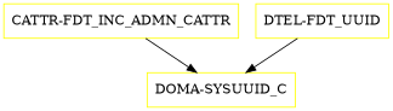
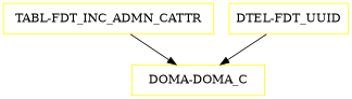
  digraph {
    node [color=yellow shape=box]
-   "TABL-FDT_INC_ADMN_CATTR" [label="CATTR-FDT_INC_ADMN_CATTR"]
-   "DOMA-SYSUUID_C"
+   "TABL-FDT_INC_ADMN_CATTR"
+   "DOMA-SYSUUID_C" [label="DOMA-DOMA_C"]
    "DTEL-FDT_UUID"
    "TABL-FDT_INC_ADMN_CATTR" -> "DOMA-SYSUUID_C"
    "DTEL-FDT_UUID" -> "DOMA-SYSUUID_C"
  }
